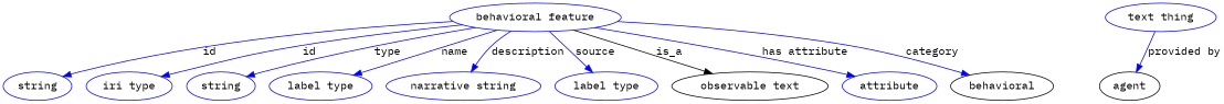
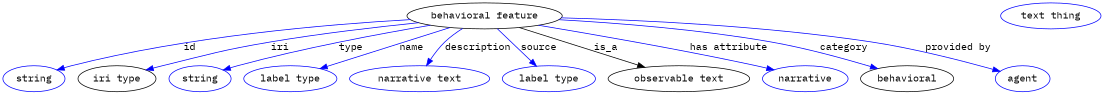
  digraph {
    fontname="IBM Plex Mono"
    node [fontname="IBM Plex Mono" color=blue]
    edge [fontname="IBM Plex Mono" color=blue style=solid]
-   n1 [height=0.5 label="behavioral feature" width=2.672]
+   n1 [height=0.5 label="behavioral feature" width=2.672 color=""]
    n2 [height=0.5 label="observable text" width=2.7261 color=""]
    n3 [height=0.5 label=string width=1.0652]
-   n4 [height=0.5 label="iri type" width=1.2277]
+   n4 [color=black height=0.5 label="iri type" width=1.2277]
    n5 [height=0.5 label=string width=1.0652]
    n6 [height=0.5 label="label type" width=1.5707]
-   n7 [height=0.5 label="narrative string" width=2.0943]
+   n7 [height=0.5 label="narrative text" width=2.0943]
    n8 [height=0.5 label="label type" width=1.5707]
-   n9 [color=black height=0.5 label=agent width=1.0291]
-   n10 [height=0.5 label=attribute width=1.4443]
+   n9 [height=0.5 label=agent width=1.0291]
+   n10 [height=0.5 label=narrative width=1.4443]
    n11 [height=0.5 label=behavioral width=1.4263 color=""]
    n12 [height=0.5 label="text thing" width=1.9318]
    n1 -> n2 [label=is_a color="" style=""]
    n1 -> n3 [label=id]
-   n1 -> n4 [label=id]
+   n1 -> n4 [label=iri]
    n1 -> n5 [label=type]
    n1 -> n6 [label=name]
    n1 -> n7 [label=description]
    n1 -> n8 [label=source]
-   n12 -> n9 [label="provided by"]
+   n1 -> n9 [label="provided by"]
    n1 -> n10 [label="has attribute"]
    n1 -> n11 [label=category]
  }
